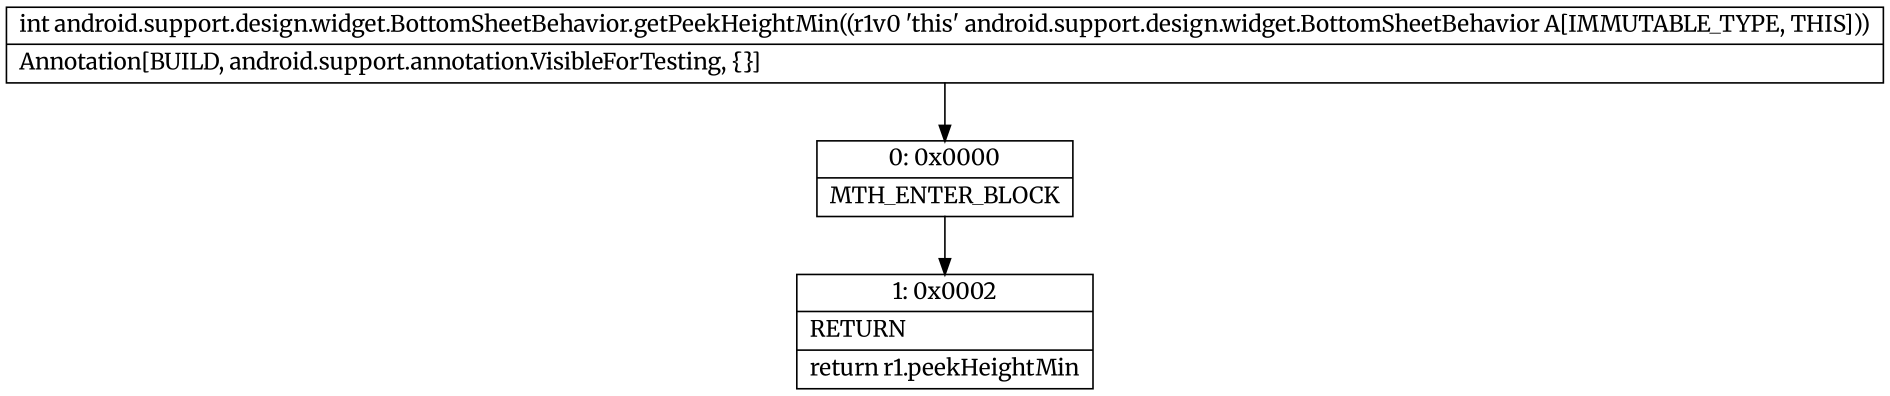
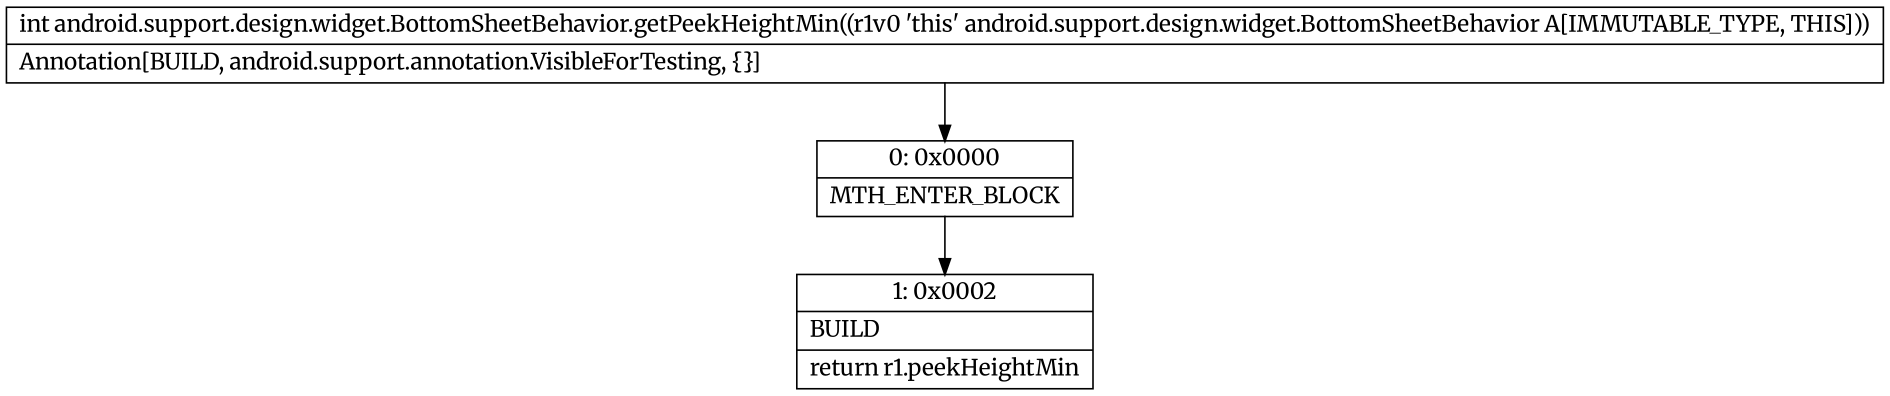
  digraph {
    fontname=Merriweather
    node [shape=record fontname=Merriweather]
    edge [fontname=Merriweather]
    n1 [label="{0\:\ 0x0000|MTH_ENTER_BLOCK\l}"]
-   n2 [label="{1\:\ 0x0002|RETURN\l|return r1.peekHeightMin\l}"]
+   n2 [label="{1\:\ 0x0002|BUILD\l|return r1.peekHeightMin\l}"]
    n3 [label="{int android.support.design.widget.BottomSheetBehavior.getPeekHeightMin((r1v0 'this' android.support.design.widget.BottomSheetBehavior A[IMMUTABLE_TYPE, THIS]))  | Annotation[BUILD, android.support.annotation.VisibleForTesting, \{\}]\l}"]
    n1 -> n2
    n3 -> n1
  }
